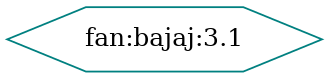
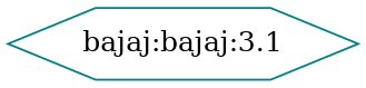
  digraph {
    rankdir=LR
-   "fan:bajaj:3.1" [color=teal shape=hexagon]
+   "fan:bajaj:3.1" [color=teal shape=hexagon label="bajaj:bajaj:3.1"]
  }
